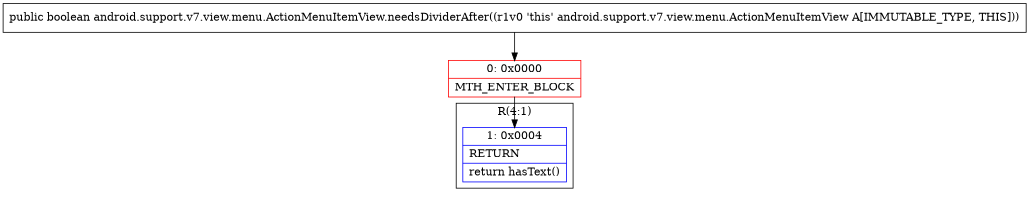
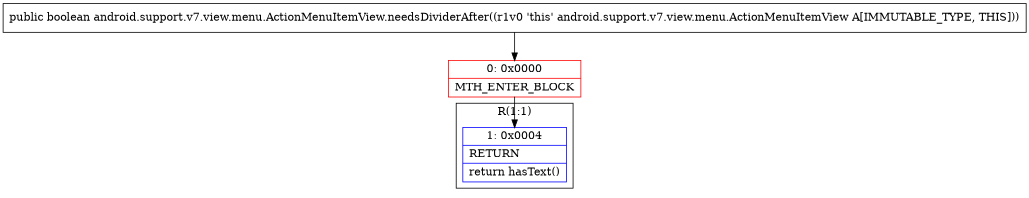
  digraph {
    node [shape=record]
    n1 [color=blue label="{1\:\ 0x0004|RETURN\l|return hasText()\l}"]
    n2 [color=red label="{0\:\ 0x0000|MTH_ENTER_BLOCK\l}"]
    n3 [label="{public boolean android.support.v7.view.menu.ActionMenuItemView.needsDividerAfter((r1v0 'this' android.support.v7.view.menu.ActionMenuItemView A[IMMUTABLE_TYPE, THIS])) }"]
    subgraph cluster_1 {
-     label="R(4:1)"
+     label="R(1:1)"
      n1
    }
    n2 -> n1
    n3 -> n2
  }
